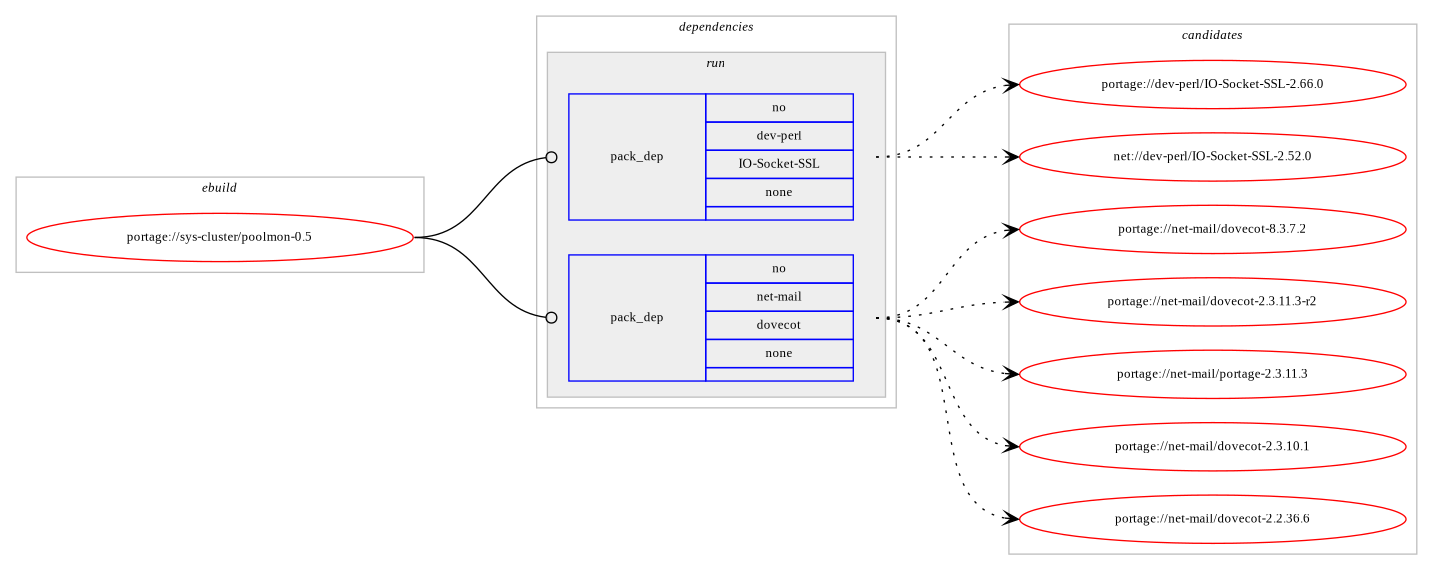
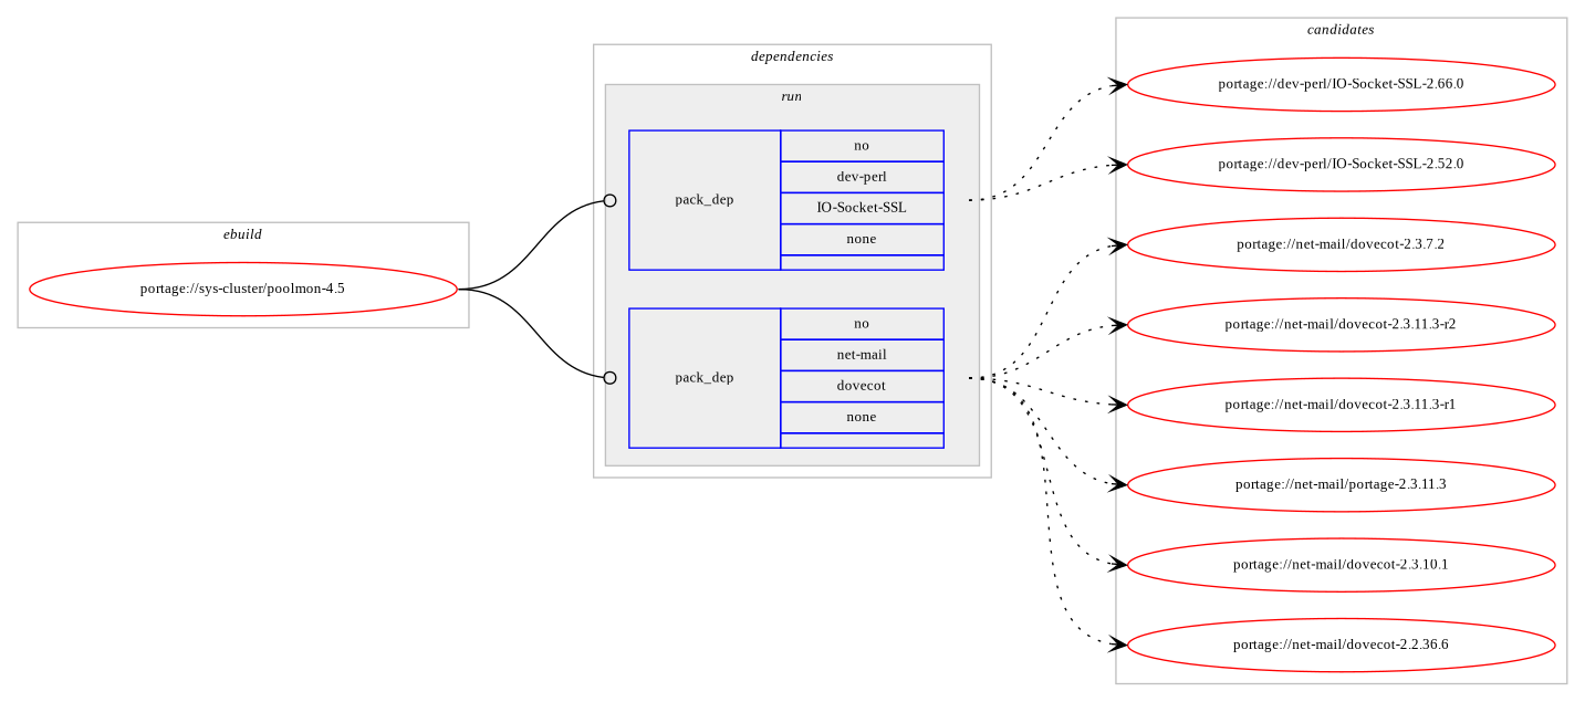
  digraph {
    compound=true
    concentrate=true
    fontname="Liberation Serif"
    fontsize=10
    newrank=true
    rankdir=LR
    ranksep=1.5
    node [color=red fontname="Liberation Serif" fontsize=10]
    edge [arrowhead=vee fontname="Liberation Serif" headport=w style=dotted tailport=e weight=100]
-   n1 [label="portage://sys-cluster/poolmon-0.5" width=4]
+   n1 [label="portage://sys-cluster/poolmon-4.5" width=4]
    n2 [color=blue label=<<TABLE BORDER="0" CELLBORDER="1" CELLSPACING="0" CELLPADDING="4" WIDTH="220"><TR><TD ROWSPAN="6" CELLPADDING="30">pack_dep</TD></TR><TR><TD WIDTH="110">no</TD></TR><TR><TD>dev-perl</TD></TR><TR><TD>IO-Socket-SSL</TD></TR><TR><TD>none</TD></TR><TR><TD></TD></TR></TABLE>> shape=none]
    n3 [color=blue label=<<TABLE BORDER="0" CELLBORDER="1" CELLSPACING="0" CELLPADDING="4" WIDTH="220"><TR><TD ROWSPAN="6" CELLPADDING="30">pack_dep</TD></TR><TR><TD WIDTH="110">no</TD></TR><TR><TD>net-mail</TD></TR><TR><TD>dovecot</TD></TR><TR><TD>none</TD></TR><TR><TD></TD></TR></TABLE>> shape=none]
    n4 [label="portage://dev-perl/IO-Socket-SSL-2.66.0" width=4]
-   n5 [label="net://dev-perl/IO-Socket-SSL-2.52.0" width=4]
-   n6 [label="portage://net-mail/dovecot-8.3.7.2" width=4]
+   n5 [label="portage://dev-perl/IO-Socket-SSL-2.52.0" width=4]
+   n6 [label="portage://net-mail/dovecot-2.3.7.2" width=4]
    n7 [label="portage://net-mail/dovecot-2.3.11.3-r2" width=4]
+   n8 [label="portage://net-mail/dovecot-2.3.11.3-r1" width=4]
    n9 [label="portage://net-mail/portage-2.3.11.3" width=4]
    n10 [label="portage://net-mail/dovecot-2.3.10.1" width=4]
    n11 [label="portage://net-mail/dovecot-2.2.36.6" width=4]
    subgraph cluster_1 {
      color=gray
      label=<<i>ebuild</i>>
      rank=same
      n1
    }
    subgraph cluster_2 {
      color=gray
      label=<<i>dependencies</i>>
      subgraph cluster_3 {
        color=gray
        fillcolor="#eeeeee"
        label=<<i>compile and run</i>>
        style=filled
      }
      subgraph cluster_4 {
        color=gray
        fillcolor="#eeeeee"
        label=<<i>compile</i>>
        style=filled
      }
      subgraph cluster_5 {
        color=gray
        fillcolor="#eeeeee"
        label=<<i>run</i>>
        style=filled
        subgraph sub_6 {
          color=gray
          fillcolor="#eeeeee"
          label=<<i>run</i>>
          style=filled
          n2
        }
        subgraph sub_7 {
          color=gray
          fillcolor="#eeeeee"
          label=<<i>run</i>>
          style=filled
          n3
        }
      }
    }
    subgraph cluster_8 {
      color=gray
      label=<<i>candidates</i>>
      rank=same
      subgraph sub_9 {
        color=black
        label=<<i>candidates</i>>
        nodesep=1
        rank=same
        n4
        n5
      }
      subgraph sub_10 {
        color=black
        label=<<i>candidates</i>>
        nodesep=1
        rank=same
        n6
        n7
+       n8
        n9
        n10
        n11
      }
    }
    n1 -> n2 [arrowhead=odot style=solid weight=20]
    n1 -> n3 [arrowhead=odot style=solid weight=20]
    n2 -> n4
    n2 -> n5
    n3 -> n6
    n3 -> n7
+   n3 -> n8
    n3 -> n9
    n3 -> n10
    n3 -> n11
  }
